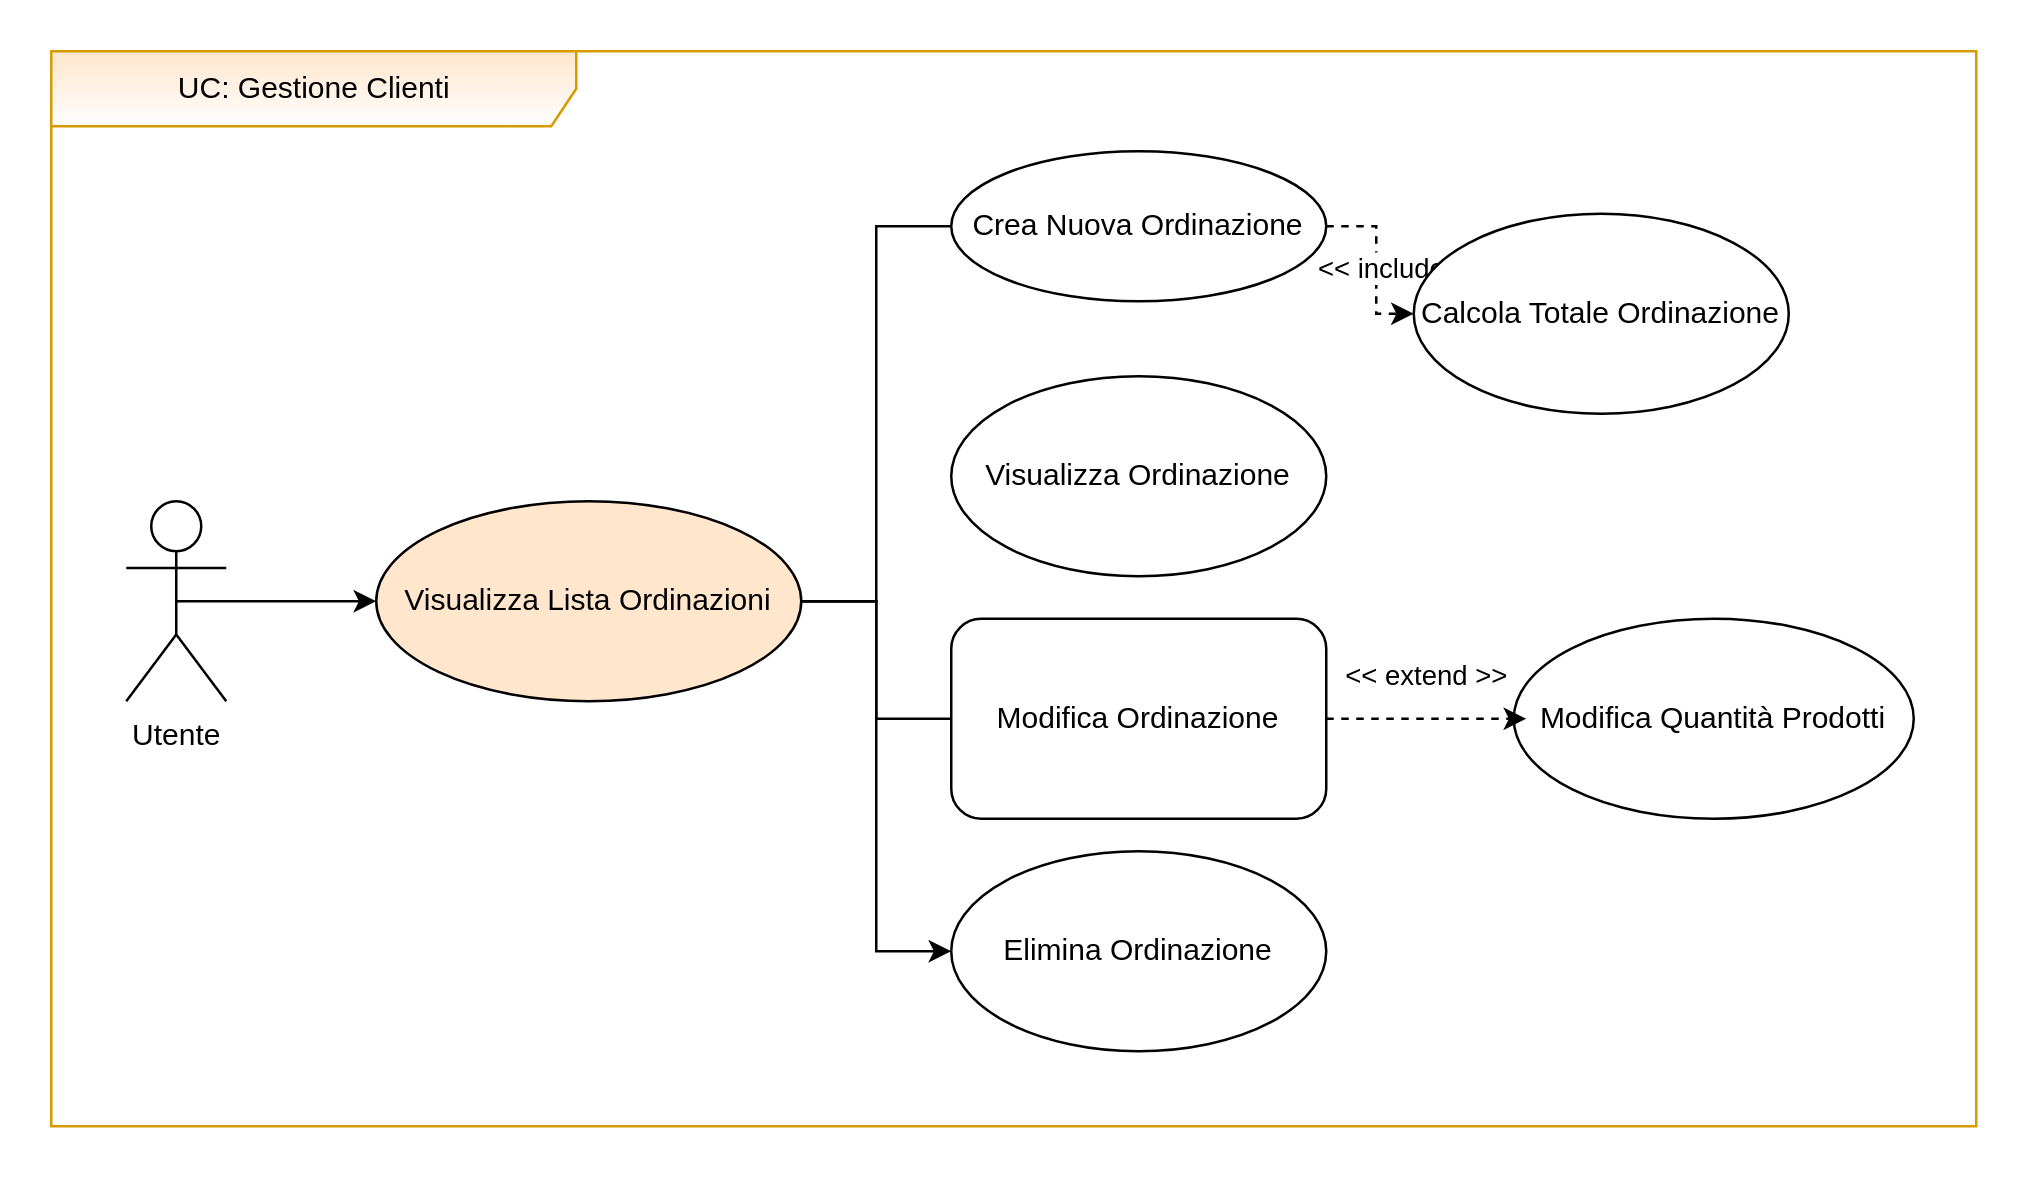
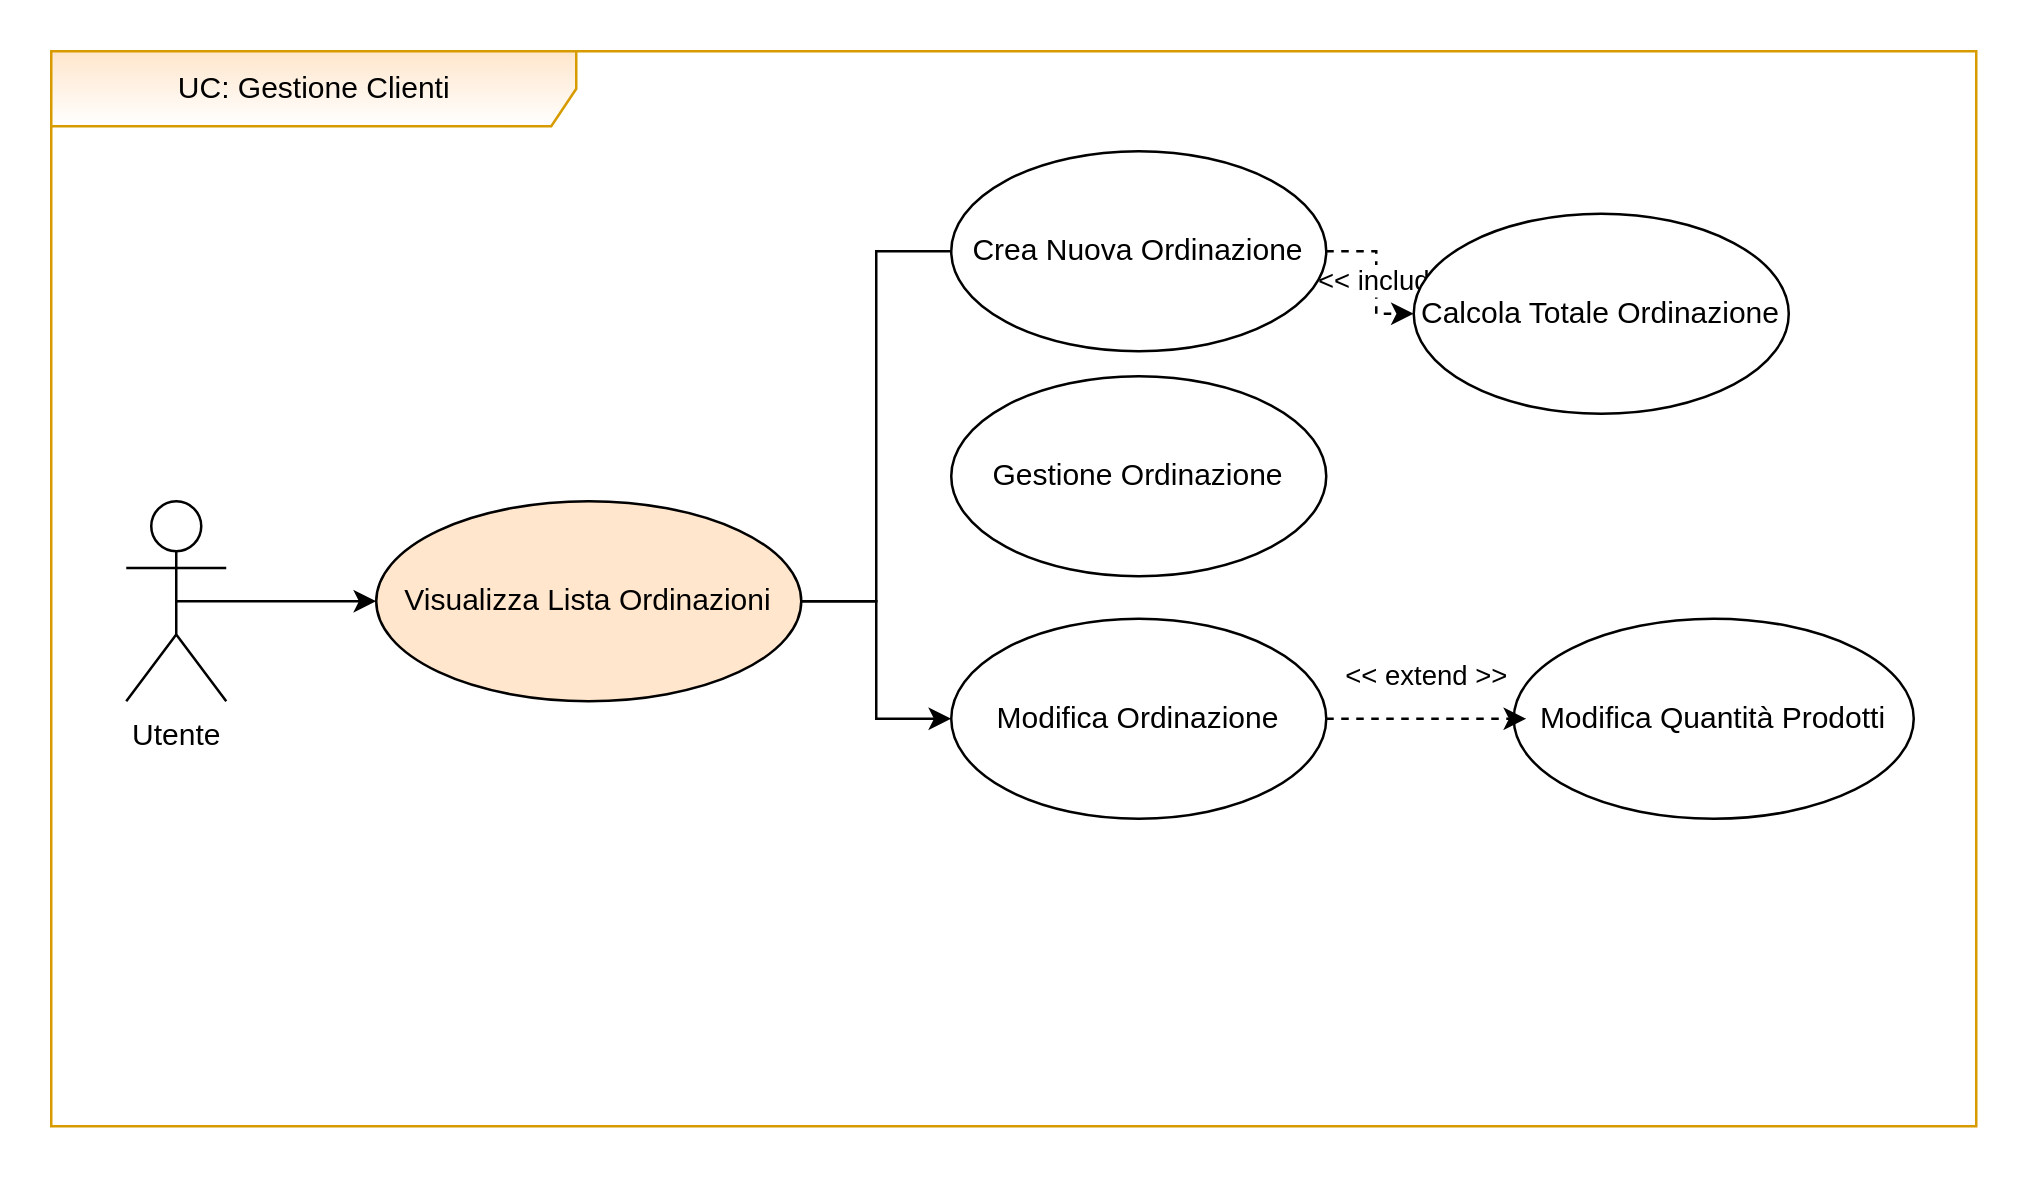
  <mxCell id="0" />
  <mxCell id="1" parent="0" />
  <mxCell id="2" style="edgeStyle=orthogonalEdgeStyle;rounded=0;orthogonalLoop=1;jettySize=auto;html=1;exitX=0.5;exitY=0.5;exitDx=0;exitDy=0;exitPerimeter=0;entryX=0;entryY=0.5;entryDx=0;entryDy=0;" edge="1" parent="1" source="3" target="10"><mxGeometry relative="1" as="geometry" /></mxCell>
  <mxCell id="3" value="Utente" style="shape=umlActor;verticalLabelPosition=bottom;verticalAlign=top;html=1;outlineConnect=0;" vertex="1" parent="1"><mxGeometry x="50" y="200" width="40" height="80" as="geometry" /></mxCell>
  <mxCell id="4" value="" style="ellipse;whiteSpace=wrap;html=1;" vertex="1" parent="1"><mxGeometry x="605" y="247" width="160" height="80" as="geometry" /></mxCell>
  <mxCell id="5" value="Modifica Quantità Prodotti" style="text;html=1;strokeColor=none;fillColor=none;align=center;verticalAlign=middle;whiteSpace=wrap;rounded=0;" vertex="1" parent="1"><mxGeometry x="610" y="277" width="150" height="20" as="geometry" /></mxCell>
  <mxCell id="6" value="UC: Gestione Clienti" style="shape=umlFrame;tabPosition=left;html=1;boundedLbl=1;labelInHeader=1;width=210;height=30;fillColor=#ffe6cc;strokeColor=#D79B00;gradientColor=#ffffff;shadow=0;" vertex="1" parent="1"><mxGeometry x="20" y="20" width="770" height="430" as="geometry" /></mxCell>
  <mxCell id="7" style="edgeStyle=orthogonalEdgeStyle;rounded=0;orthogonalLoop=1;jettySize=auto;html=1;exitX=1;exitY=0.5;exitDx=0;exitDy=0;entryX=0;entryY=0.5;entryDx=0;entryDy=0;endArrow=none;" edge="1" parent="1" source="10" target="14"><mxGeometry relative="1" as="geometry" /></mxCell>
- <mxCell id="8" style="edgeStyle=orthogonalEdgeStyle;rounded=0;orthogonalLoop=1;jettySize=auto;html=1;exitX=1;exitY=0.5;exitDx=0;exitDy=0;entryX=0;entryY=0.5;entryDx=0;entryDy=0;endArrow=none;" edge="1" parent="1" source="10" target="16"><mxGeometry relative="1" as="geometry" /></mxCell>
- <mxCell id="9" style="edgeStyle=orthogonalEdgeStyle;rounded=0;orthogonalLoop=1;jettySize=auto;html=1;exitX=1;exitY=0.5;exitDx=0;exitDy=0;entryX=0;entryY=0.5;entryDx=0;entryDy=0;" edge="1" parent="1" source="10" target="12"><mxGeometry relative="1" as="geometry" /></mxCell>
+ <mxCell id="8" style="edgeStyle=orthogonalEdgeStyle;rounded=0;orthogonalLoop=1;jettySize=auto;html=1;exitX=1;exitY=0.5;exitDx=0;exitDy=0;entryX=0;entryY=0.5;entryDx=0;entryDy=0;" edge="1" parent="1" source="10" target="16"><mxGeometry relative="1" as="geometry" /></mxCell>
  <mxCell id="10" value="Visualizza Lista Ordinazioni" style="ellipse;whiteSpace=wrap;html=1;fillColor=#ffe6cc;" vertex="1" parent="1"><mxGeometry x="150" y="200" width="170" height="80" as="geometry" /></mxCell>
- <mxCell id="11" value="Visualizza Ordinazione" style="ellipse;whiteSpace=wrap;html=1;" vertex="1" parent="1"><mxGeometry x="380" y="150" width="150" height="80" as="geometry" /></mxCell>
- <mxCell id="12" value="Elimina Ordinazione" style="ellipse;whiteSpace=wrap;html=1;" vertex="1" parent="1"><mxGeometry x="380" y="340" width="150" height="80" as="geometry" /></mxCell>
+ <mxCell id="11" value="Gestione Ordinazione" style="ellipse;whiteSpace=wrap;html=1;" vertex="1" parent="1"><mxGeometry x="380" y="150" width="150" height="80" as="geometry" /></mxCell>
  <mxCell id="13" value="&amp;lt;&amp;lt; include &amp;gt;&amp;gt;" style="edgeStyle=orthogonalEdgeStyle;rounded=0;orthogonalLoop=1;jettySize=auto;html=1;exitX=1;exitY=0.5;exitDx=0;exitDy=0;entryX=0;entryY=0.5;entryDx=0;entryDy=0;dashed=1;" edge="1" parent="1" source="14" target="17"><mxGeometry x="0.067" y="10" relative="1" as="geometry"><mxPoint as="offset" /></mxGeometry></mxCell>
- <mxCell id="14" value="Crea Nuova Ordinazione" style="ellipse;whiteSpace=wrap;html=1;" vertex="1" parent="1"><mxGeometry x="380" y="60" width="150" height="60" as="geometry" /></mxCell>
+ <mxCell id="14" value="Crea Nuova Ordinazione" style="ellipse;whiteSpace=wrap;html=1;" vertex="1" parent="1"><mxGeometry x="380" y="60" width="150" height="80" as="geometry" /></mxCell>
  <mxCell id="15" value="&amp;lt;&amp;lt; extend &amp;gt;&amp;gt;" style="edgeStyle=orthogonalEdgeStyle;rounded=0;orthogonalLoop=1;jettySize=auto;html=1;exitX=1;exitY=0.5;exitDx=0;exitDy=0;entryX=0;entryY=0.5;entryDx=0;entryDy=0;dashed=1;" edge="1" parent="1" source="16" target="5"><mxGeometry y="17" relative="1" as="geometry"><mxPoint as="offset" /></mxGeometry></mxCell>
- <mxCell id="16" value="Modifica Ordinazione" style="whiteSpace=wrap;html=1;rounded=1;" vertex="1" parent="1"><mxGeometry x="380" y="247" width="150" height="80" as="geometry" /></mxCell>
+ <mxCell id="16" value="Modifica Ordinazione" style="ellipse;whiteSpace=wrap;html=1;" vertex="1" parent="1"><mxGeometry x="380" y="247" width="150" height="80" as="geometry" /></mxCell>
  <mxCell id="17" value="Calcola Totale Ordinazione" style="ellipse;whiteSpace=wrap;html=1;" vertex="1" parent="1"><mxGeometry x="565" y="85" width="150" height="80" as="geometry" /></mxCell>
